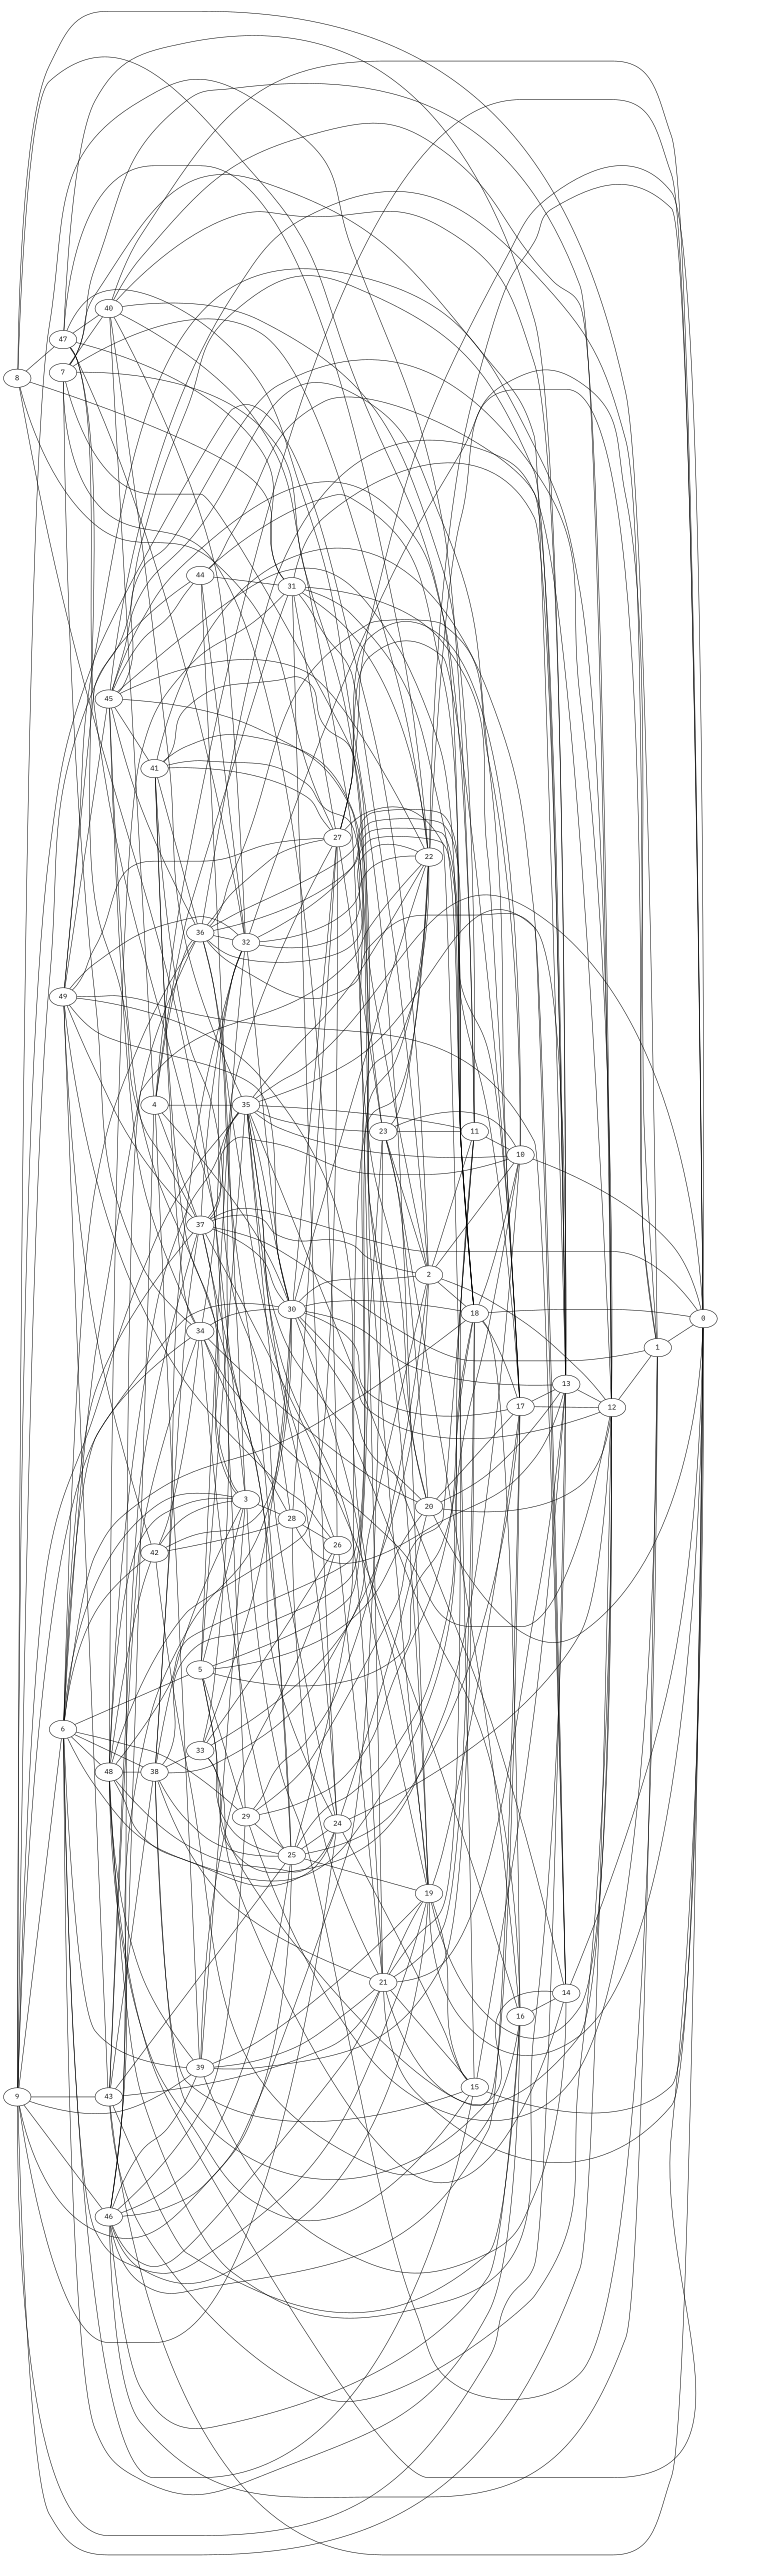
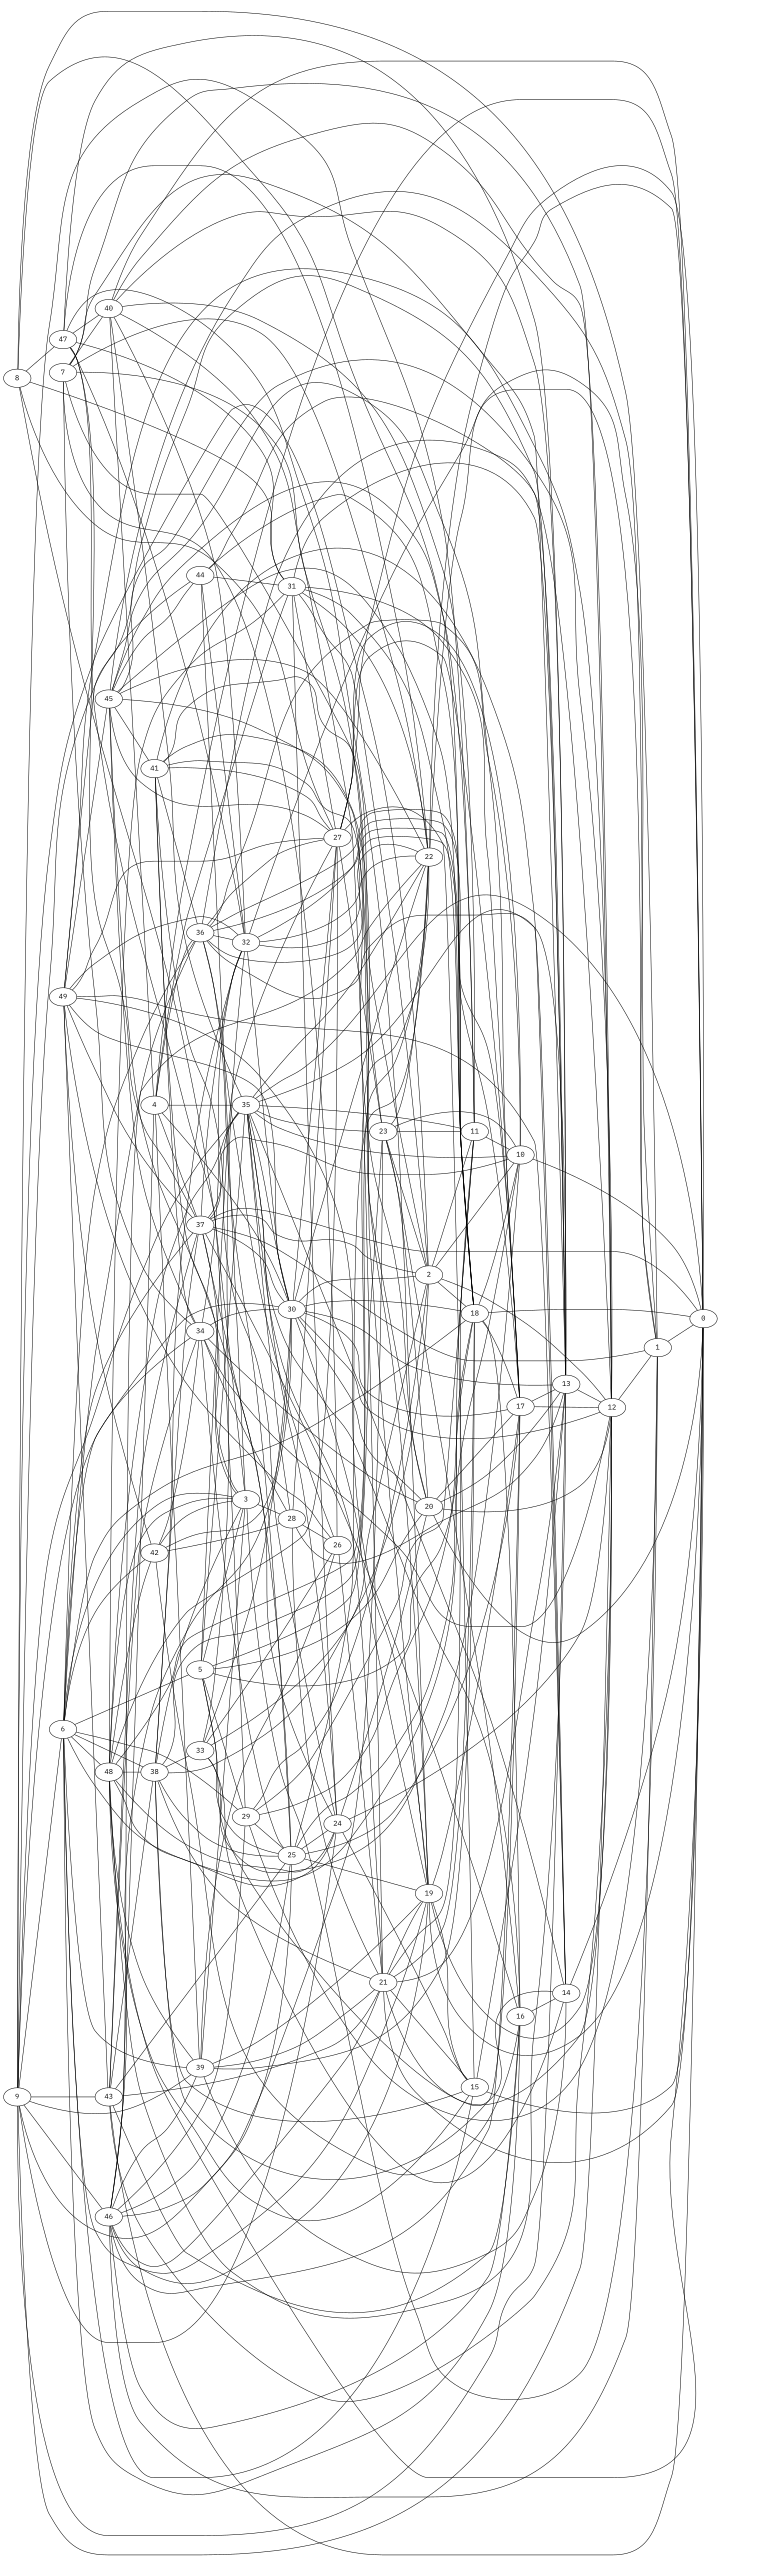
  digraph {
    fontname="IBM Plex Mono"
    rankdir=LR
    node [fontname="IBM Plex Mono"]
    edge [color=black dir=none fontname="IBM Plex Mono"]
    9
    24
    43
    46
    12
    35
    11
    13
    34
    39
    2
    25
    44
    6
    15
    20
    0
    16
    21
    37
    38
    29
    1
    23
    30
    17
    19
    36
    4
    18
    10
    8
    31
    27
    47
    22
    28
    14
    26
    5
    3
    49
    42
    32
    45
    33
    7
    40
    41
    48
    subgraph sub_1 {
      9
      24
      43
      46
      12
      35
      11
      13
      34
      39
      2
      25
      44
      6
      15
      20
      0
      16
      21
      37
      38
      29
      1
      23
      30
      17
      19
      36
      4
      18
      10
      8
      31
      27
      47
      22
      28
      14
      26
      5
      3
      49
      42
      32
      45
      33
      7
      40
      41
      48
    }
    9 -> 24
    9 -> 43
    9 -> 46
    9 -> 12
    9 -> 35
    9 -> 11
    9 -> 13
    9 -> 34
    9 -> 39
    9 -> 2
    9 -> 25
    9 -> 44
    9 -> 6
    24 -> 12
    24 -> 15
    24 -> 20
    43 -> 12
    43 -> 34
    43 -> 25
    43 -> 0
    43 -> 16
    43 -> 21
    43 -> 37
    43 -> 38
    46 -> 39
    46 -> 25
    46 -> 16
    46 -> 21
    46 -> 29
    46 -> 1
    46 -> 23
    46 -> 30
    46 -> 17
    46 -> 19
    46 -> 36
    46 -> 4
    12 -> 1
    35 -> 24
    35 -> 11
    35 -> 13
    35 -> 0
    35 -> 16
    35 -> 21
    35 -> 23
    35 -> 30
    35 -> 10
    35 -> 22
    35 -> 28
    35 -> 14
    11 -> 10
    13 -> 12
    34 -> 12
    34 -> 25
    34 -> 20
    34 -> 30
    34 -> 28
    34 -> 32
    39 -> 21
    39 -> 19
    39 -> 18
    39 -> 14
    39 -> 26
    39 -> 3
    2 -> 12
    2 -> 11
    2 -> 18
    2 -> 10
    25 -> 24
    25 -> 17
    25 -> 19
    25 -> 10
    25 -> 22
    44 -> 13
    44 -> 18
    44 -> 31
    44 -> 3
    44 -> 32
    6 -> 24
    6 -> 39
    6 -> 15
    6 -> 16
    6 -> 37
    6 -> 38
    6 -> 29
    6 -> 30
    6 -> 19
    6 -> 36
    6 -> 18
    6 -> 22
    6 -> 5
    6 -> 3
    6 -> 42
    6 -> 48
    15 -> 13
    15 -> 0
    20 -> 12
    20 -> 13
    20 -> 0
    20 -> 17
    16 -> 14
    21 -> 12
    21 -> 11
    21 -> 13
    21 -> 15
    21 -> 0
    21 -> 19
    21 -> 18
    37 -> 35
    37 -> 2
    37 -> 25
    37 -> 0
    37 -> 16
    37 -> 1
    37 -> 30
    37 -> 10
    37 -> 3
    37 -> 32
    38 -> 2
    38 -> 25
    38 -> 15
    38 -> 21
    38 -> 37
    38 -> 17
    38 -> 22
    38 -> 3
    38 -> 32
    38 -> 33
    29 -> 11
    29 -> 2
    29 -> 25
    29 -> 1
    29 -> 18
    1 -> 0
    23 -> 11
    23 -> 2
    23 -> 20
    23 -> 16
    23 -> 10
    23 -> 22
    30 -> 12
    30 -> 13
    30 -> 2
    30 -> 20
    30 -> 17
    30 -> 19
    30 -> 18
    30 -> 27
    30 -> 22
    17 -> 12
    17 -> 13
    19 -> 12
    19 -> 15
    19 -> 0
    19 -> 17
    36 -> 12
    36 -> 25
    36 -> 17
    36 -> 18
    36 -> 10
    36 -> 27
    36 -> 22
    36 -> 14
    36 -> 26
    36 -> 32
    4 -> 35
    4 -> 39
    4 -> 0
    4 -> 37
    4 -> 30
    4 -> 36
    4 -> 31
    18 -> 0
    18 -> 16
    18 -> 17
    18 -> 10
    10 -> 0
    8 -> 29
    8 -> 1
    8 -> 18
    8 -> 31
    8 -> 27
    8 -> 47
    31 -> 24
    31 -> 13
    31 -> 2
    31 -> 17
    31 -> 18
    31 -> 27
    31 -> 22
    27 -> 15
    27 -> 0
    27 -> 23
    27 -> 17
    27 -> 10
    47 -> 13
    47 -> 37
    47 -> 19
    47 -> 31
    47 -> 22
    47 -> 3
    47 -> 32
    47 -> 40
    22 -> 0
    22 -> 1
    28 -> 13
    28 -> 21
    28 -> 27
    28 -> 26
    14 -> 0
    26 -> 21
    5 -> 35
    5 -> 25
    5 -> 20
    5 -> 29
    5 -> 23
    5 -> 18
    5 -> 27
    5 -> 14
    5 -> 3
    3 -> 1
    3 -> 28
    49 -> 43
    49 -> 12
    49 -> 13
    49 -> 37
    49 -> 30
    49 -> 19
    49 -> 27
    49 -> 14
    49 -> 26
    49 -> 42
    49 -> 32
    49 -> 45
    42 -> 34
    42 -> 16
    42 -> 30
    42 -> 28
    42 -> 3
    32 -> 1
    32 -> 30
    32 -> 17
    32 -> 18
    32 -> 22
    45 -> 24
    45 -> 12
    45 -> 11
    45 -> 34
    45 -> 44
    45 -> 1
    45 -> 17
    45 -> 19
-   45 -> 36
+   45 -> 27
    45 -> 18
    45 -> 22
    45 -> 41
    33 -> 2
    33 -> 30
    33 -> 10
    33 -> 14
    33 -> 26
    33 -> 32
    7 -> 12
    7 -> 13
    7 -> 34
    7 -> 20
    7 -> 23
    7 -> 22
    7 -> 26
    7 -> 40
    40 -> 12
    40 -> 35
    40 -> 11
    40 -> 13
    40 -> 0
    40 -> 21
    40 -> 4
    40 -> 32
    41 -> 24
    41 -> 34
    41 -> 2
    41 -> 20
    41 -> 19
    41 -> 36
    41 -> 27
    41 -> 14
    41 -> 3
    48 -> 24
    48 -> 35
    48 -> 11
    48 -> 13
    48 -> 39
    48 -> 15
    48 -> 0
    48 -> 38
    48 -> 31
    48 -> 27
    48 -> 22
    48 -> 3
    48 -> 42
  }
